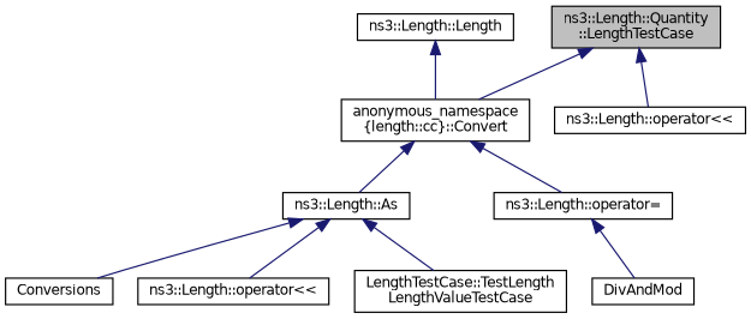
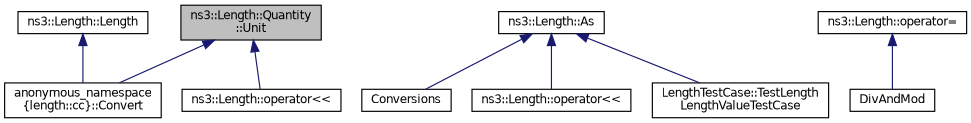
  digraph {
    rankdir=TB
    node [color=black fillcolor=white fontname=Helvetica fontsize=10 shape=record style=filled]
    edge [color=midnightblue dir=back fontname=Helvetica fontsize=10 labelfontname=Helvetica labelfontsize=10 style=solid]
-   n1 [fillcolor=grey75 fontcolor=black height=0.2 label="ns3::Length::Quantity\l::LengthTestCase" width=0.4]
+   n1 [fillcolor=grey75 fontcolor=black height=0.2 label="ns3::Length::Quantity\l::Unit" width=0.4]
    n2 [height=0.2 label="anonymous_namespace\l\{length::cc\}::Convert" width=0.4]
    n3 [height=0.2 label="ns3::Length::operator\<\<" width=0.4]
    n4 [height=0.2 label="ns3::Length::As" width=0.4]
    n5 [height=0.2 label="ns3::Length::operator=" width=0.4]
    n6 [height=0.2 label="ns3::Length::Length" width=0.4]
    n7 [height=0.2 label=Conversions width=0.4]
    n8 [height=0.2 label="ns3::Length::operator\<\<" width=0.4]
    n9 [height=0.2 label="LengthTestCase::TestLength\lLengthValueTestCase" width=0.4]
    n10 [height=0.2 label=DivAndMod width=0.4]
    n1 -> n2
    n1 -> n3
-   n2 -> n4
-   n2 -> n5
    n4 -> n7
    n4 -> n8
    n4 -> n9
    n5 -> n10
    n6 -> n2
  }
